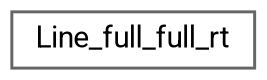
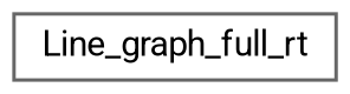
  digraph {
    rankdir=TB
    fontname=Roboto
-   n1 [color=grey40 fillcolor=white fontname=Roboto fontsize=10 height=0.2 label=Line_full_full_rt shape=box style=filled width=0.4]
+   n1 [color=grey40 fillcolor=white fontname=Roboto fontsize=10 height=0.2 label=Line_graph_full_rt shape=box style=filled width=0.4]
  }
